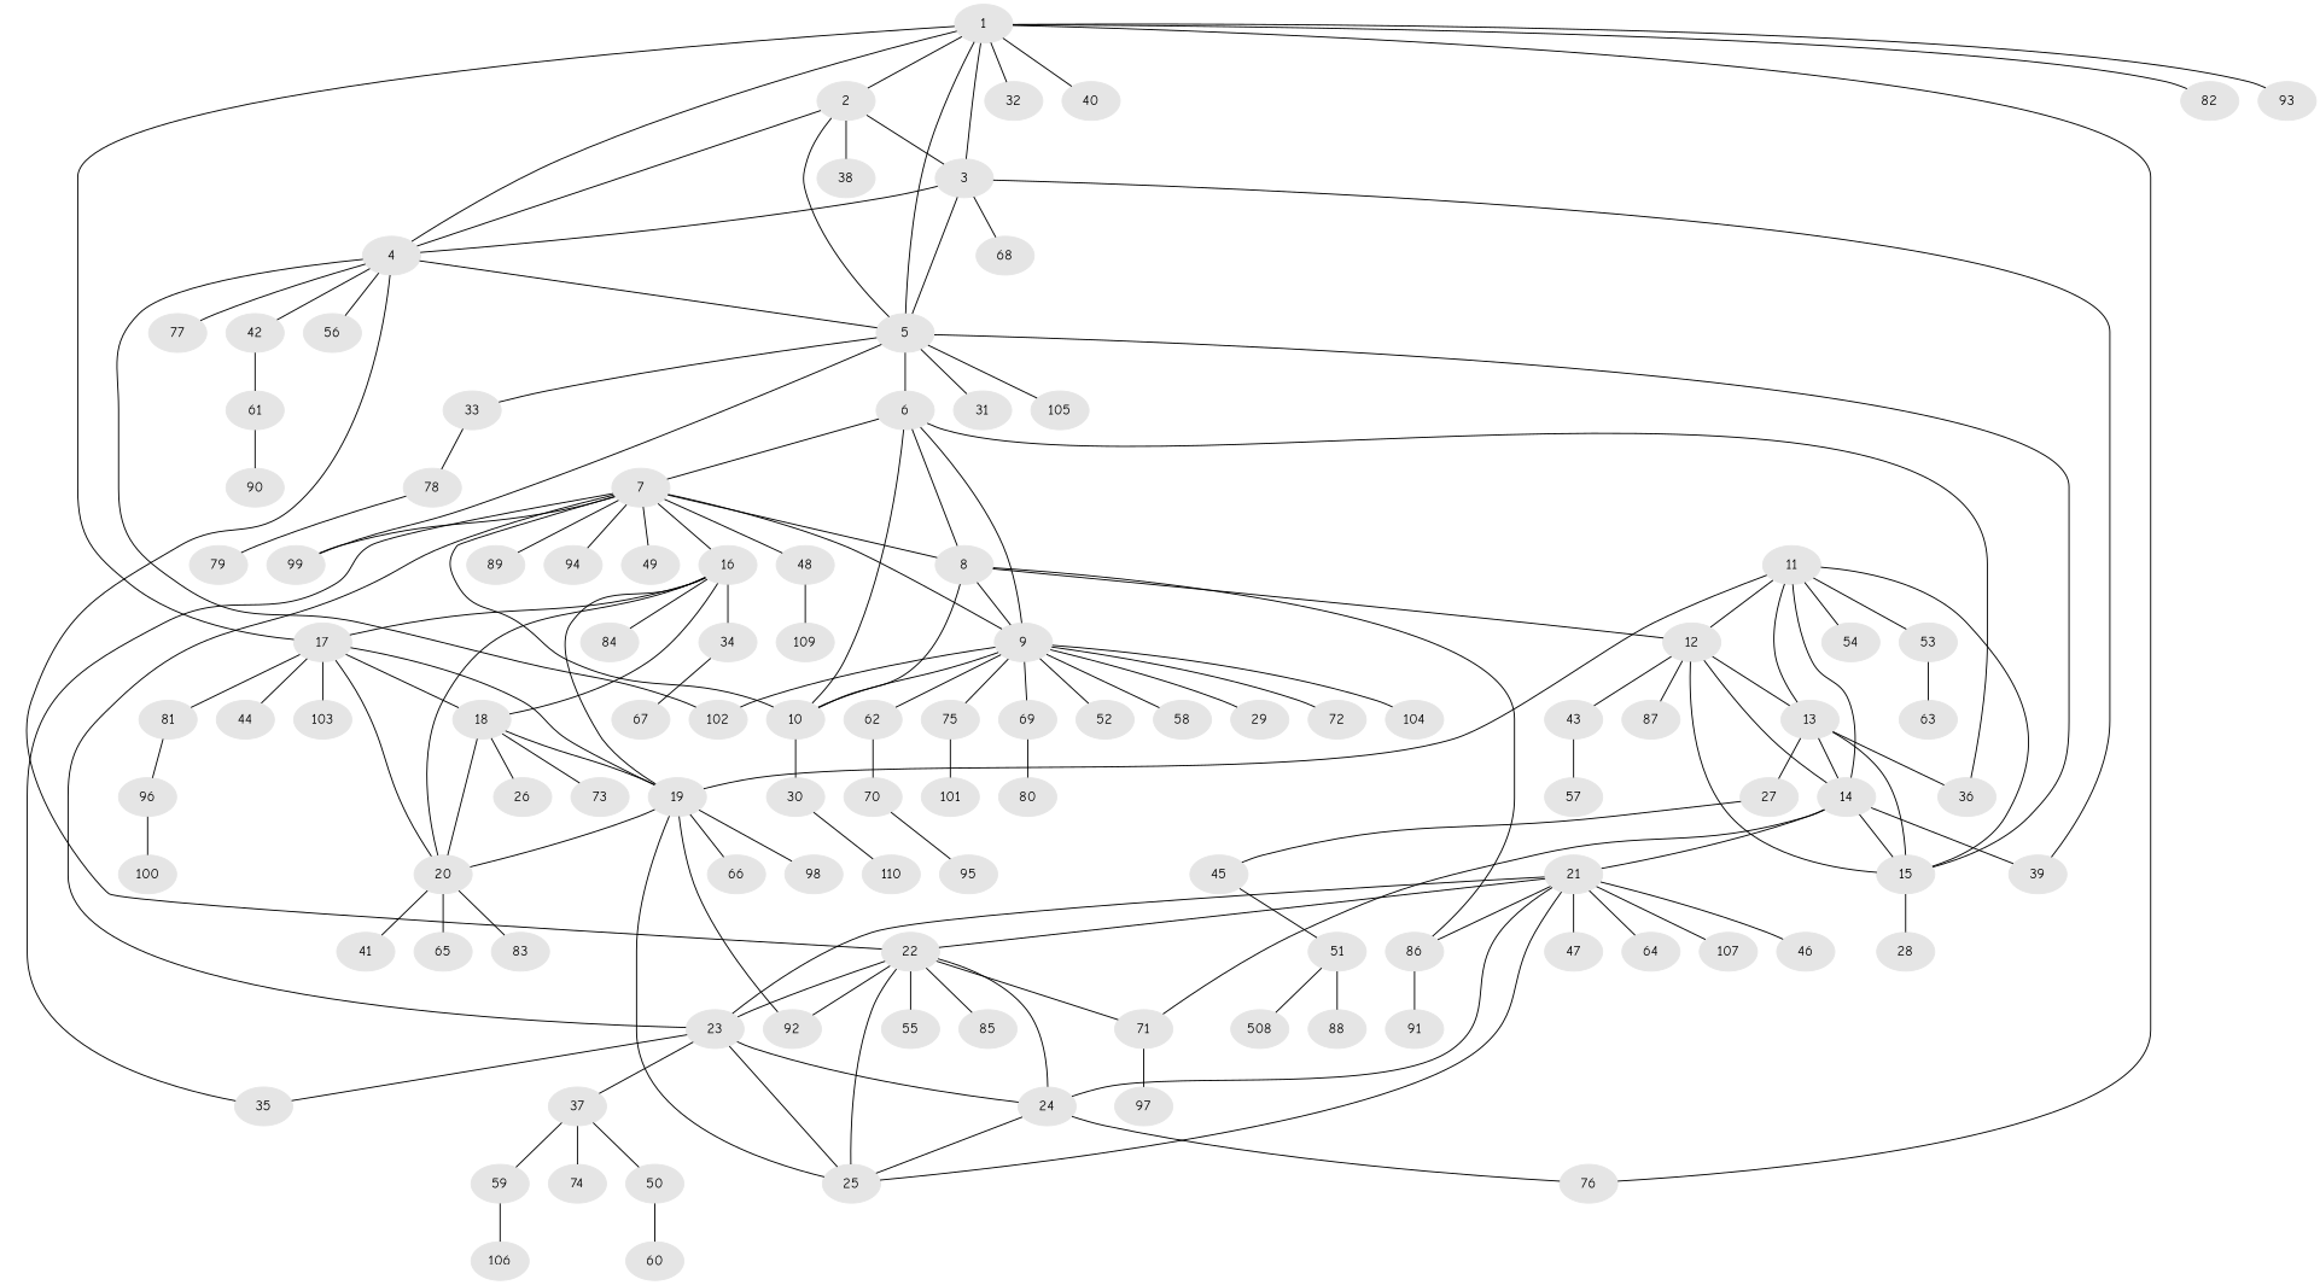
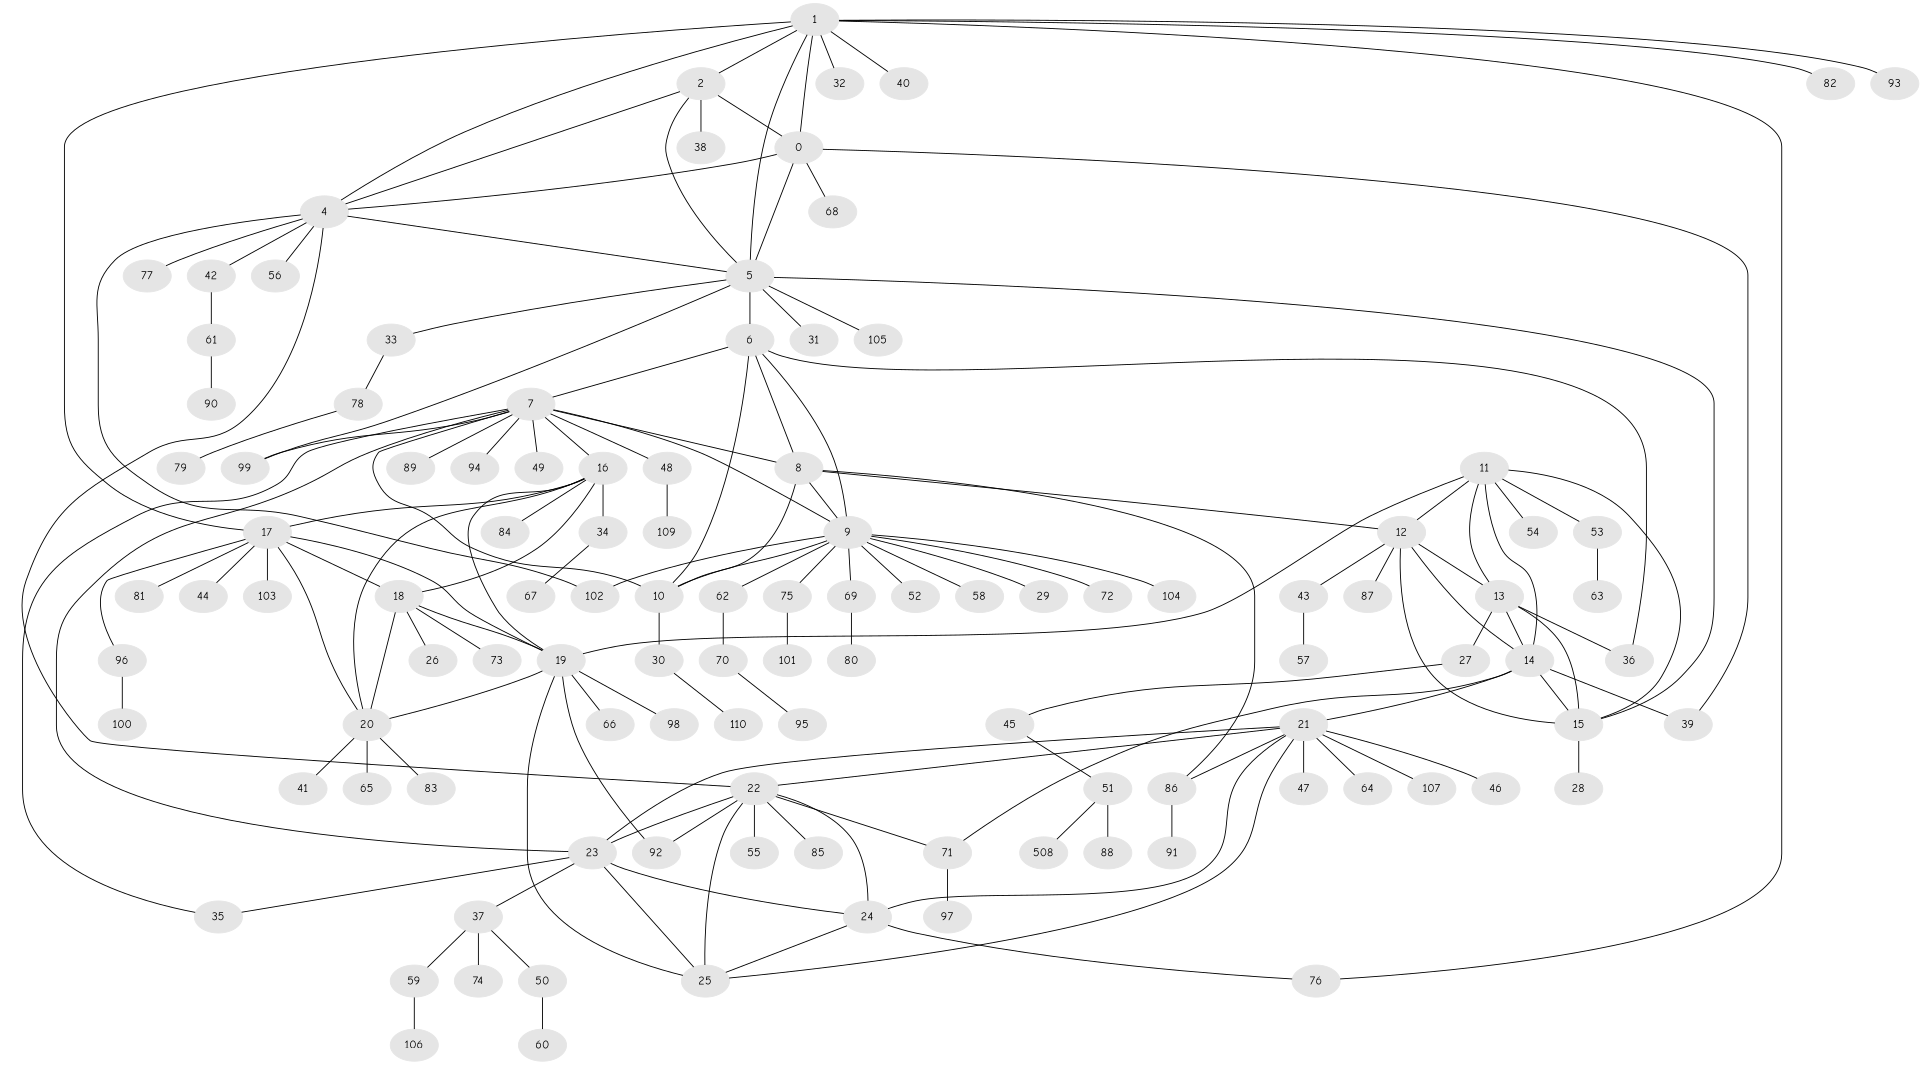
  graph {
    fontname="Comic Neue"
    node [color=gray90 fontname="Comic Neue" style=filled]
    edge [fontname="Comic Neue"]
    1
    2
-   3
+   3 [label=0]
    4
    5
    17
    32
    40
    76
    82
    93
    38
    39
    68
    22
    42
    56
    77
    102
    6
    15
    31
    33
    99
    105
    19
    18
    20
    44
    81
    96
    103
    23
    71
    25
    92
    24
    55
    85
    61
    7
    8
    9
    10
    36
    28
    78
    16
    35
    48
    49
    89
    94
    12
    86
    29
    52
    58
    62
    69
    72
    75
    104
    30
    34
    84
    37
    109
    13
    14
    43
    87
    91
    70
    80
    101
    110
    11
    53
    54
    27
    21
    66
    98
    63
    57
    45
    46
    47
    64
    107
    97
    26
    73
    41
    65
    83
    67
    100
    50
    59
    74
    51
    79
    60
    106
    90
    88
    n109 [label=508]
    95
    1 -- 2
    1 -- 3
    1 -- 4
    1 -- 5
    1 -- 17
    1 -- 32
    1 -- 40
    1 -- 76
    1 -- 82
    1 -- 93
    2 -- 3
    2 -- 4
    2 -- 5
    2 -- 38
    3 -- 4
    3 -- 5
    3 -- 39
    3 -- 68
    4 -- 5
    4 -- 22
    4 -- 42
    4 -- 56
    4 -- 77
    4 -- 102
    5 -- 6
    5 -- 15
    5 -- 31
    5 -- 33
    5 -- 99
    5 -- 105
    17 -- 19
    17 -- 18
    17 -- 20
    17 -- 44
    17 -- 81
-   81 -- 96
+   17 -- 96
    17 -- 103
    22 -- 23
    22 -- 71
    22 -- 25
    22 -- 92
    22 -- 24
    22 -- 55
    22 -- 85
    42 -- 61
    6 -- 7
    6 -- 8
    6 -- 9
    6 -- 10
    6 -- 36
    15 -- 28
    33 -- 78
    19 -- 20
    19 -- 25
    19 -- 92
    19 -- 66
    19 -- 98
    18 -- 19
    18 -- 20
    18 -- 26
    18 -- 73
    20 -- 41
    20 -- 65
    20 -- 83
    96 -- 100
    23 -- 25
    23 -- 24
    23 -- 35
    23 -- 37
    71 -- 97
    24 -- 76
    24 -- 25
    61 -- 90
    7 -- 99
    7 -- 23
    7 -- 8
    7 -- 9
    7 -- 10
    7 -- 16
    7 -- 35
    7 -- 48
    7 -- 49
    7 -- 89
    7 -- 94
    8 -- 9
    8 -- 10
    8 -- 12
    8 -- 86
    9 -- 102
    9 -- 10
    9 -- 29
    9 -- 52
    9 -- 58
    9 -- 62
    9 -- 69
    9 -- 72
    9 -- 75
    9 -- 104
    10 -- 30
    78 -- 79
    16 -- 17
    16 -- 19
    16 -- 18
    16 -- 20
    16 -- 34
    16 -- 84
    48 -- 109
    12 -- 15
    12 -- 13
    12 -- 14
    12 -- 43
    12 -- 87
    86 -- 91
    62 -- 70
    69 -- 80
    75 -- 101
    30 -- 110
    34 -- 67
    37 -- 50
    37 -- 59
    37 -- 74
    13 -- 15
    13 -- 36
    13 -- 14
    13 -- 27
    14 -- 39
    14 -- 15
    14 -- 71
    14 -- 21
    43 -- 57
    70 -- 95
    11 -- 15
    11 -- 19
    11 -- 12
    11 -- 13
    11 -- 14
    11 -- 53
    11 -- 54
    53 -- 63
    27 -- 45
    21 -- 22
    21 -- 23
    21 -- 25
    21 -- 24
    21 -- 86
    21 -- 46
    21 -- 47
    21 -- 64
    21 -- 107
    45 -- 51
    50 -- 60
    59 -- 106
    51 -- 88
    51 -- n109
  }
